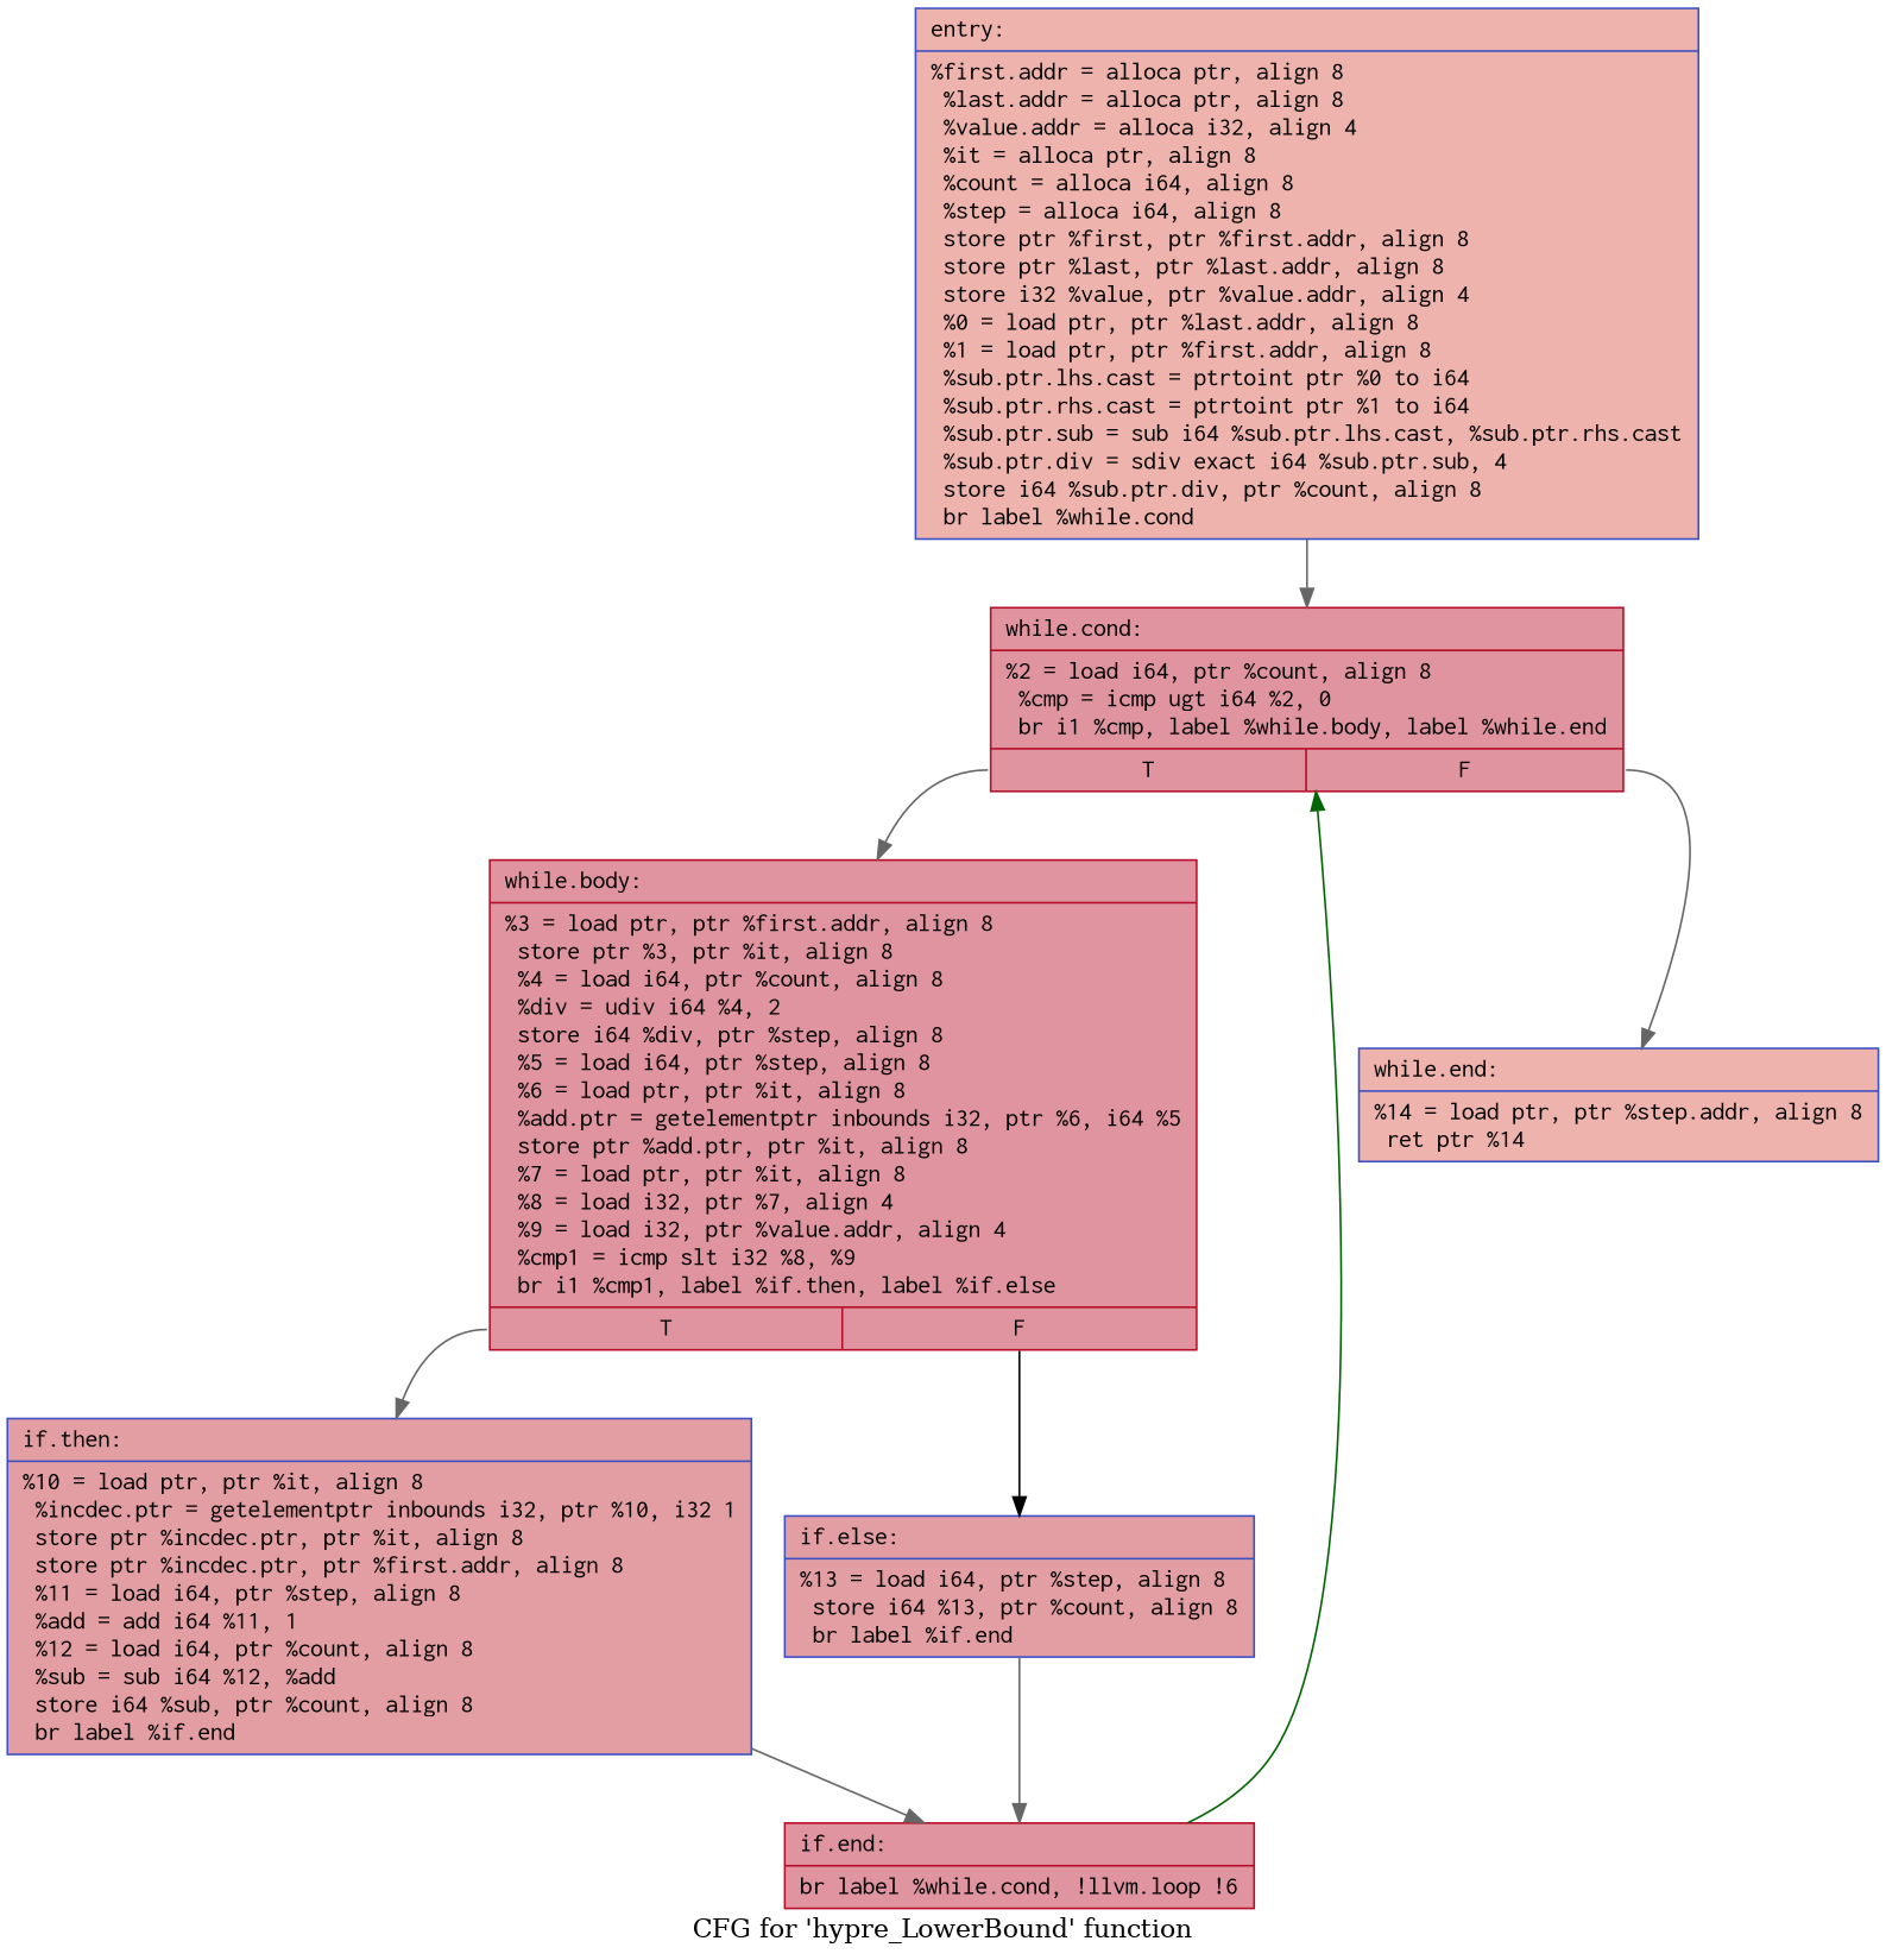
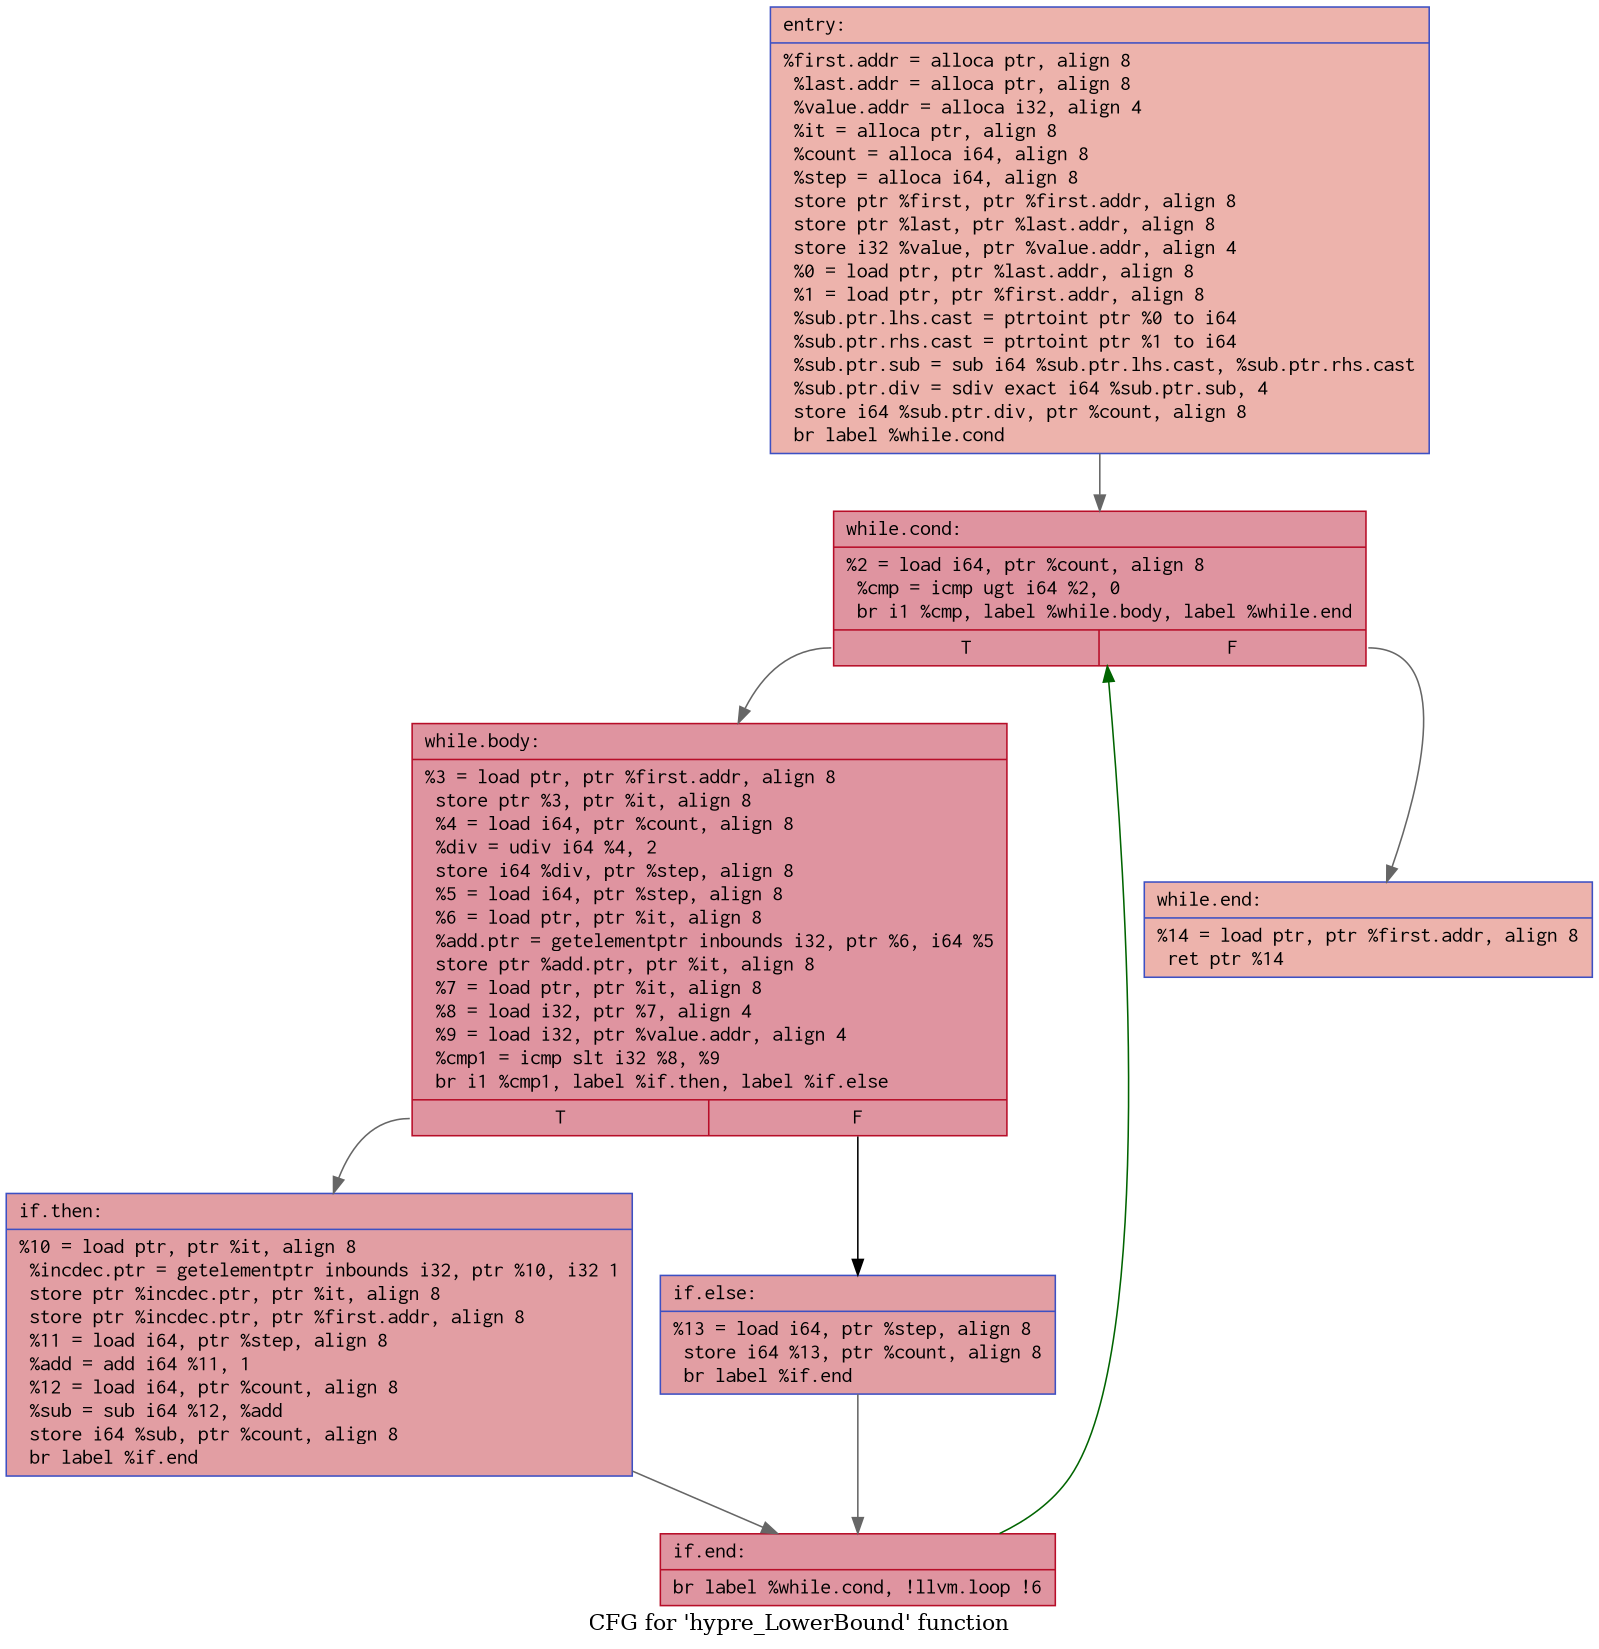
  digraph {
    label="CFG for 'hypre_LowerBound' function"
    node [color="#3d50c3ff" fillcolor="#b70d2870" fontname=Courier shape=record style=filled]
    edge [color=gray40]
    n1 [fillcolor="#d6524470" label="{entry:\l|  %first.addr = alloca ptr, align 8\l  %last.addr = alloca ptr, align 8\l  %value.addr = alloca i32, align 4\l  %it = alloca ptr, align 8\l  %count = alloca i64, align 8\l  %step = alloca i64, align 8\l  store ptr %first, ptr %first.addr, align 8\l  store ptr %last, ptr %last.addr, align 8\l  store i32 %value, ptr %value.addr, align 4\l  %0 = load ptr, ptr %last.addr, align 8\l  %1 = load ptr, ptr %first.addr, align 8\l  %sub.ptr.lhs.cast = ptrtoint ptr %0 to i64\l  %sub.ptr.rhs.cast = ptrtoint ptr %1 to i64\l  %sub.ptr.sub = sub i64 %sub.ptr.lhs.cast, %sub.ptr.rhs.cast\l  %sub.ptr.div = sdiv exact i64 %sub.ptr.sub, 4\l  store i64 %sub.ptr.div, ptr %count, align 8\l  br label %while.cond\l}"]
    n2 [color="#b70d28ff" label="{while.cond:\l|  %2 = load i64, ptr %count, align 8\l  %cmp = icmp ugt i64 %2, 0\l  br i1 %cmp, label %while.body, label %while.end\l|{<s0>T|<s1>F}}"]
    n3 [color="#b70d28ff" label="{while.body:\l|  %3 = load ptr, ptr %first.addr, align 8\l  store ptr %3, ptr %it, align 8\l  %4 = load i64, ptr %count, align 8\l  %div = udiv i64 %4, 2\l  store i64 %div, ptr %step, align 8\l  %5 = load i64, ptr %step, align 8\l  %6 = load ptr, ptr %it, align 8\l  %add.ptr = getelementptr inbounds i32, ptr %6, i64 %5\l  store ptr %add.ptr, ptr %it, align 8\l  %7 = load ptr, ptr %it, align 8\l  %8 = load i32, ptr %7, align 4\l  %9 = load i32, ptr %value.addr, align 4\l  %cmp1 = icmp slt i32 %8, %9\l  br i1 %cmp1, label %if.then, label %if.else\l|{<s0>T|<s1>F}}"]
-   n4 [fillcolor="#d6524470" label="{while.end:\l|  %14 = load ptr, ptr %step.addr, align 8\l  ret ptr %14\l}"]
+   n4 [fillcolor="#d6524470" label="{while.end:\l|  %14 = load ptr, ptr %first.addr, align 8\l  ret ptr %14\l}"]
    n5 [fillcolor="#be242e70" label="{if.then:\l|  %10 = load ptr, ptr %it, align 8\l  %incdec.ptr = getelementptr inbounds i32, ptr %10, i32 1\l  store ptr %incdec.ptr, ptr %it, align 8\l  store ptr %incdec.ptr, ptr %first.addr, align 8\l  %11 = load i64, ptr %step, align 8\l  %add = add i64 %11, 1\l  %12 = load i64, ptr %count, align 8\l  %sub = sub i64 %12, %add\l  store i64 %sub, ptr %count, align 8\l  br label %if.end\l}"]
    n6 [fillcolor="#be242e70" label="{if.else:\l|  %13 = load i64, ptr %step, align 8\l  store i64 %13, ptr %count, align 8\l  br label %if.end\l}"]
    n7 [color="#b70d28ff" label="{if.end:\l|  br label %while.cond, !llvm.loop !6\l}"]
    n1 -> n2
    n2 -> n3 [tailport=s0]
    n2 -> n4 [tailport=s1]
    n3 -> n5 [tailport=s0]
    n3 -> n6 [tailport=s1 color=black]
    n5 -> n7
    n6 -> n7
    n7 -> n2 [color=darkgreen]
  }
